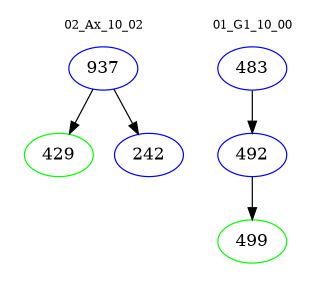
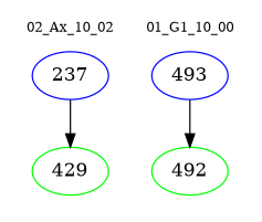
  digraph {
    node [color=blue]
    edge [color=black]
-   n1 [label=937]
+   n1 [label=237]
    n2 [color=green label=429]
-   n3 [label=242]
-   n4 [label=492]
-   n5 [label=483]
-   n6 [color=green label=499]
+   n4 [color=green label=492]
+   n5 [label=493]
    subgraph cluster_1 {
      color=white
      fontsize=10
      label="02_Ax_10_02"
      n1
      n2
-     n3
    }
    subgraph cluster_2 {
      color=white
      fontsize=10
      label="01_G1_10_00"
      n4
      n5
-     n6
    }
    n1 -> n2
-   n1 -> n3
-   n4 -> n6
    n5 -> n4
  }
